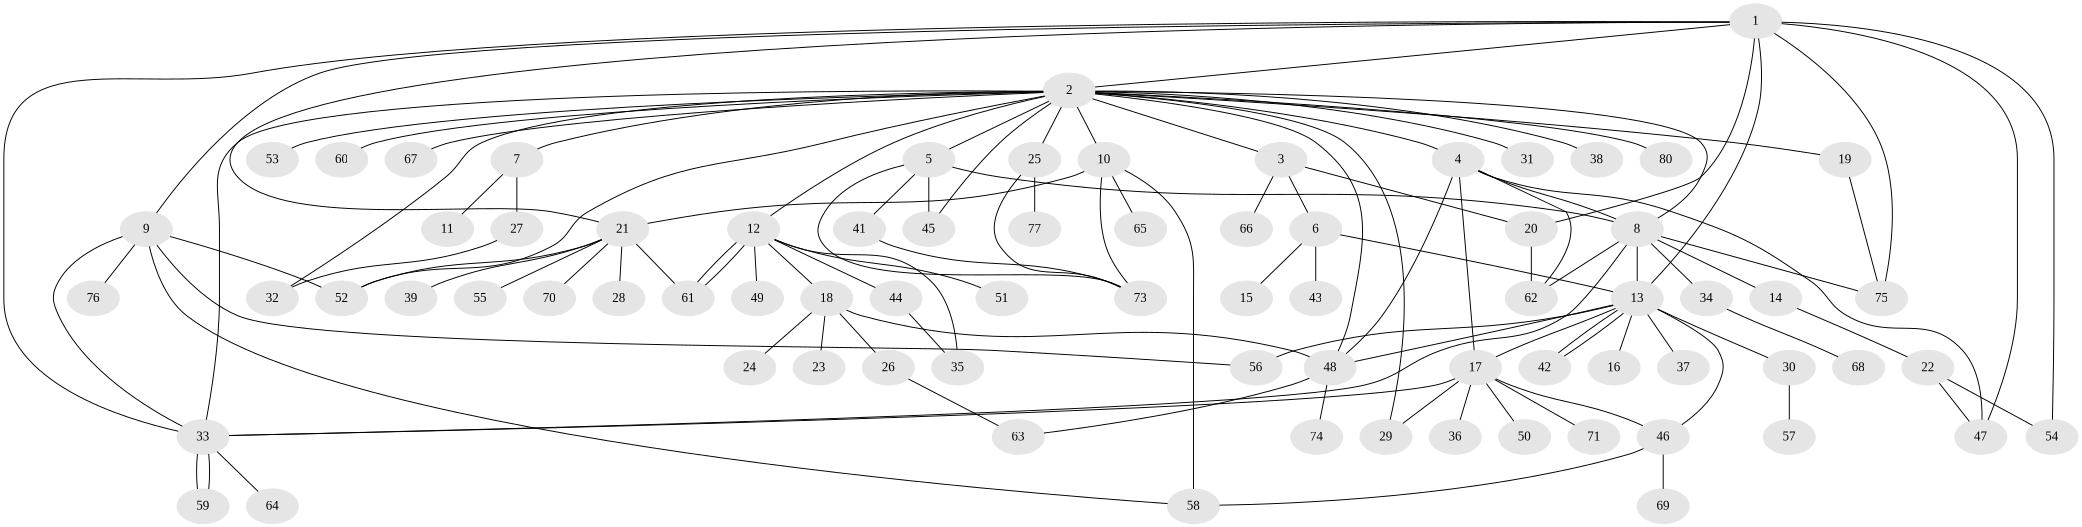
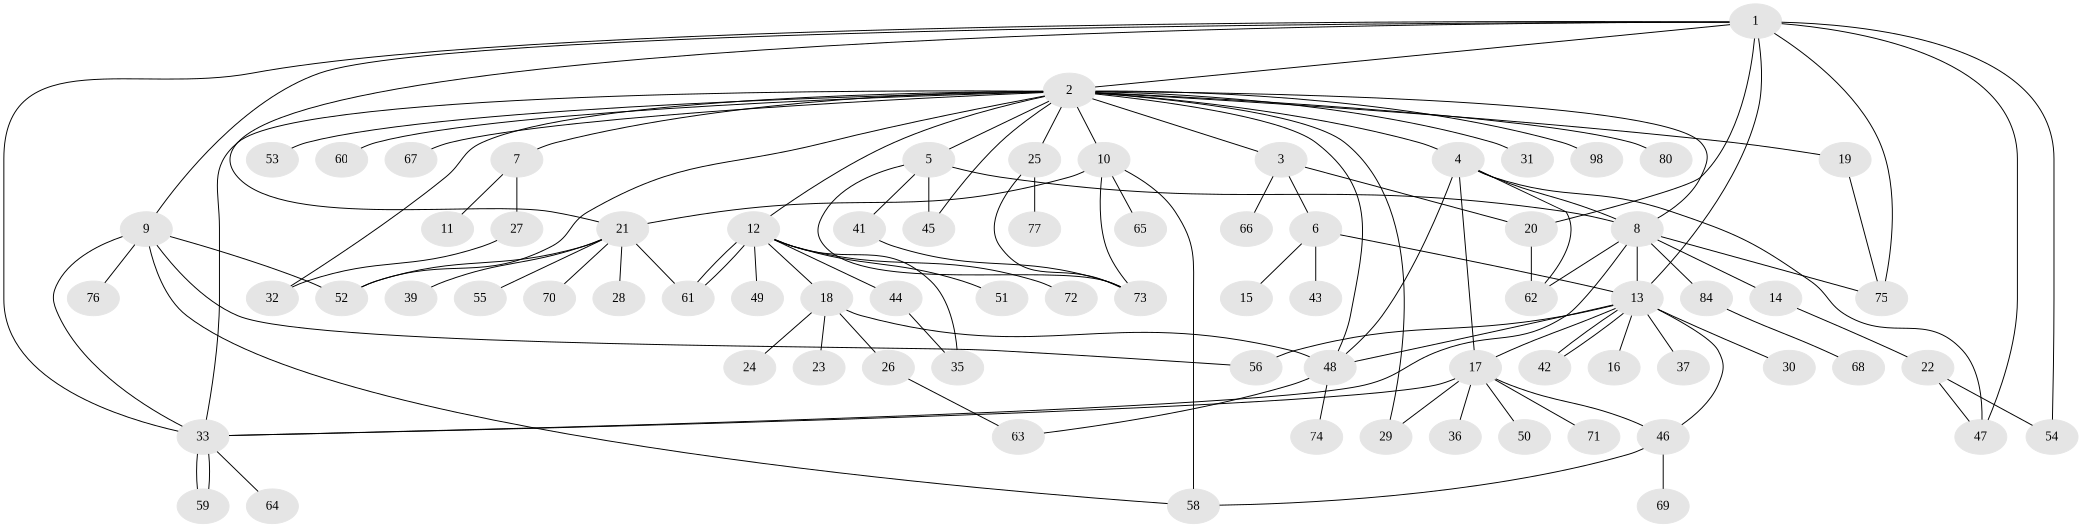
  graph {
    fontname="Liberation Serif"
    node [color=gray90 fontname="Liberation Serif" style=filled]
    edge [fontname="Liberation Serif"]
    1
    2
    9
    13
    20
    21
    33
    47
    54
    75
    3
    4
    5
    7
    8
    10
    12
    19
    25
    29
    31
    32
-   38
+   38 [label=98]
    n24 [label=80]
    45
    48
    52
    53
    60
    67
    56
    58
    76
    17
    16
    30
    37
    42
    46
    62
    61
    28
    39
    55
    70
    64
    59
    6
    66
    41
    73
    11
    27
    14
-   34
+   34 [label=84]
    65
    18
    35
    44
    49
    51
+   72
    77
    63
    74
    15
    43
    36
    50
    71
    22
    23
    24
    26
    68
-   57
    69
    1 -- 2
    1 -- 9
    1 -- 13
    1 -- 20
    1 -- 21
    1 -- 33
    1 -- 47
    1 -- 54
    1 -- 75
    2 -- 33
    2 -- 3
    2 -- 4
    2 -- 5
    2 -- 7
    2 -- 8
    2 -- 10
    2 -- 12
    2 -- 19
    2 -- 25
    2 -- 29
    2 -- 31
    2 -- 32
    2 -- 38
    2 -- n24
    2 -- 45
    2 -- 48
    2 -- 52
    2 -- 53
    2 -- 60
    2 -- 67
    9 -- 33
    9 -- 52
    9 -- 56
    9 -- 58
    9 -- 76
    13 -- 48
    13 -- 56
    13 -- 17
    13 -- 16
    13 -- 30
    13 -- 37
    13 -- 42
    13 -- 42
    13 -- 46
    20 -- 62
    21 -- 52
    21 -- 61
    21 -- 28
    21 -- 39
    21 -- 55
    21 -- 70
    33 -- 64
    33 -- 59
    33 -- 59
    3 -- 20
    3 -- 6
    3 -- 66
    4 -- 47
    4 -- 8
    4 -- 48
    4 -- 17
    4 -- 62
    5 -- 8
    5 -- 45
    5 -- 41
    5 -- 73
    7 -- 11
    7 -- 27
    8 -- 13
    8 -- 33
    8 -- 75
    8 -- 62
    8 -- 14
    8 -- 34
    10 -- 21
    10 -- 58
    10 -- 73
    10 -- 65
    12 -- 61
    12 -- 61
    12 -- 18
    12 -- 35
    12 -- 44
    12 -- 49
    12 -- 51
+   12 -- 72
    19 -- 75
    25 -- 73
    25 -- 77
    48 -- 63
    48 -- 74
    17 -- 33
    17 -- 29
    17 -- 46
    17 -- 36
    17 -- 50
    17 -- 71
-   30 -- 57
    46 -- 58
    46 -- 69
    6 -- 13
    6 -- 15
    6 -- 43
    41 -- 73
    27 -- 32
    14 -- 22
    34 -- 68
    18 -- 48
    18 -- 23
    18 -- 24
    18 -- 26
    44 -- 35
    22 -- 47
    22 -- 54
    26 -- 63
  }
